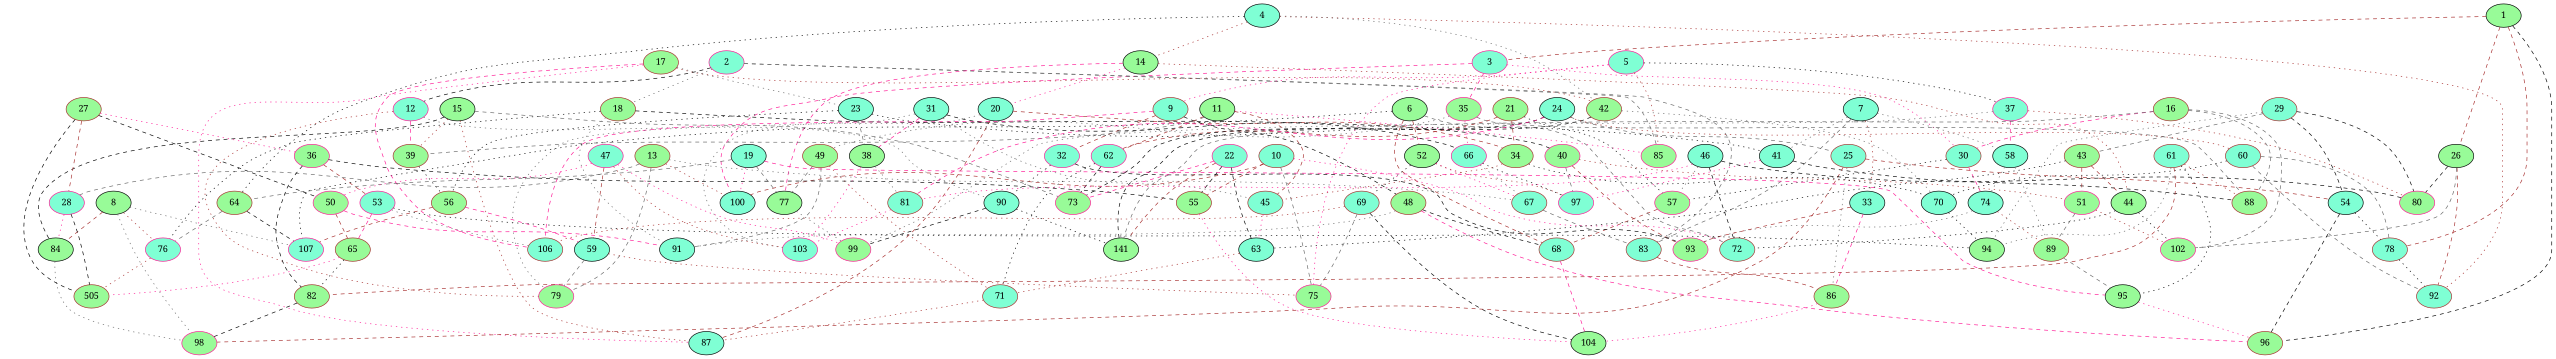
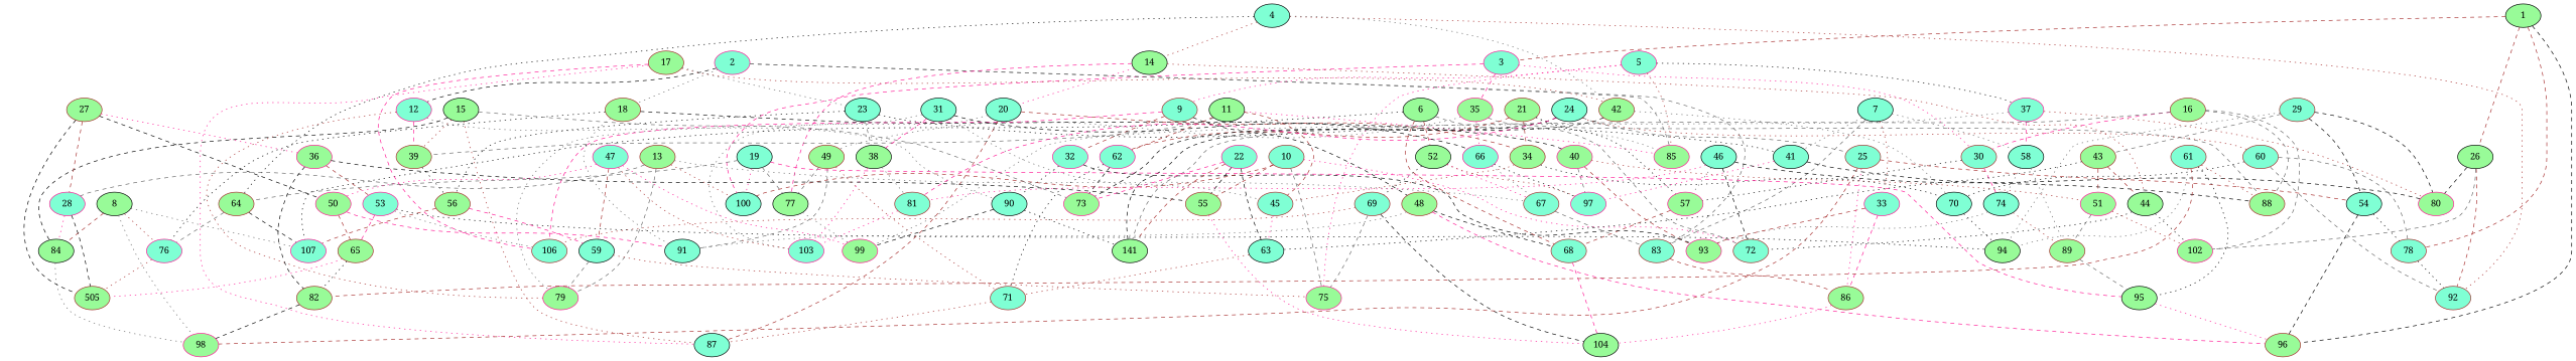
  graph {
    fontname="Noto Serif"
    node [color=brown fillcolor=aquamarine fontname="Noto Serif" style=filled]
    edge [color=gray40 fontname="Noto Serif" style=dashed]
    1 [color=black fillcolor=palegreen]
    3 [color=deeppink]
    26 [color=black fillcolor=palegreen]
    78
    96 [fillcolor=palegreen]
    30
    35 [color=deeppink fillcolor=palegreen]
    100 [color=black]
    92
    102 [color=deeppink fillcolor=palegreen]
    80 [color=deeppink fillcolor=palegreen]
    2 [color=deeppink]
    12 [color=deeppink]
    18 [fillcolor=palegreen]
    83
    85 [color=deeppink fillcolor=palegreen]
    39 [fillcolor=palegreen]
    79 [color=deeppink fillcolor=palegreen]
    90 [color=black]
    76 [color=deeppink]
    40 [color=deeppink fillcolor=palegreen]
    91 [color=black]
    86 [fillcolor=palegreen]
    57 [color=deeppink fillcolor=palegreen]
    74 [color=black]
    88 [fillcolor=palegreen]
    66 [color=deeppink]
    49 [fillcolor=palegreen]
    4 [color=black]
    14 [color=black fillcolor=palegreen]
    42 [fillcolor=palegreen]
    64 [fillcolor=palegreen]
    20 [color=black]
    44 [color=black fillcolor=palegreen]
    77 [color=black fillcolor=palegreen]
    n36 [color=black fillcolor=palegreen label=141]
    70 [color=black]
    107 [color=deeppink]
    5 [color=deeppink]
    9
    37 [color=deeppink]
    75 [color=deeppink fillcolor=palegreen]
    32 [color=deeppink]
    48 [fillcolor=palegreen]
    106
    58 [color=black]
    99 [color=deeppink fillcolor=palegreen]
    6 [color=black fillcolor=palegreen]
    52 [color=black fillcolor=palegreen]
    68
    72
    67
    97 [color=deeppink]
    69
    104 [color=black fillcolor=palegreen]
    7 [color=black]
-   33 [color=black]
+   33 [color=deeppink]
    41 [color=black]
    93 [color=deeppink fillcolor=palegreen]
    89 [fillcolor=palegreen]
    8 [color=black fillcolor=palegreen]
    84 [color=black fillcolor=palegreen]
    98 [color=deeppink fillcolor=palegreen]
    n64 [fillcolor=palegreen label=505]
    10
    55 [fillcolor=palegreen]
    11 [color=black fillcolor=palegreen]
    45
    62 [color=deeppink]
    56 [fillcolor=palegreen]
    63 [color=black]
    73 [color=deeppink fillcolor=palegreen]
    71
    13 [fillcolor=palegreen]
    28 [color=deeppink]
    87 [color=black]
    34 [fillcolor=palegreen]
    103 [color=deeppink]
    15 [color=black fillcolor=palegreen]
    16 [fillcolor=palegreen]
    17 [fillcolor=palegreen]
    23 [color=black]
    38 [color=black fillcolor=palegreen]
    51 [color=deeppink fillcolor=palegreen]
    19 [color=black]
    95 [color=black fillcolor=palegreen]
    21 [fillcolor=palegreen]
    22 [color=deeppink]
    81
    59 [color=black]
    24 [color=black]
    25
    60
    54 [color=black]
    27 [fillcolor=palegreen]
    36 [color=deeppink fillcolor=palegreen]
    50 [color=deeppink fillcolor=palegreen]
    53 [color=deeppink]
    82 [fillcolor=palegreen]
    65 [fillcolor=palegreen]
    29
    43 [fillcolor=palegreen]
    94 [color=black fillcolor=palegreen]
    31 [color=black]
    46 [color=black]
    47 [color=deeppink]
    61
    1 -- 3 [color=brown]
    1 -- 26 [color=brown]
    1 -- 78 [color=brown]
    1 -- 96 [color=black]
    3 -- 30 [color=deeppink style=dotted]
    3 -- 35 [color=deeppink]
    3 -- 100 [color=deeppink]
    26 -- 92 [color=brown]
    26 -- 102
    26 -- 80 [color=black]
    78 -- 92 [color=black style=dotted]
    30 -- 57 [color=black style=dotted]
    30 -- 74 [color=deeppink]
    35 -- 88
    35 -- 66 [color=deeppink style=dotted]
    35 -- 49 [style=dotted]
    2 -- 12 [color=black]
    2 -- 18 [style=dotted]
    2 -- 83
    2 -- 85
    12 -- 39 [color=deeppink]
    12 -- 79 [color=brown style=dotted]
    12 -- 90 [style=dotted]
    18 -- 76 [color=black style=dotted]
    18 -- 40 [color=black]
    18 -- 91 [style=dotted]
    83 -- 86 [color=brown]
    39 -- 56 [color=black style=dotted]
    90 -- n36 [color=black style=dotted]
    90 -- 99 [color=black]
    76 -- n64 [color=brown style=dotted]
    40 -- 97
    40 -- 93 [color=brown]
    40 -- 51 [color=brown style=dotted]
    86 -- 104 [color=deeppink style=dotted]
    57 -- 68 [color=brown]
    74 -- 93 [style=dotted]
    74 -- 89 [color=brown style=dotted]
    66 -- 67 [style=dotted]
    66 -- 97 [color=black style=dotted]
    49 -- 91
    49 -- 77
    49 -- 71 [color=brown style=dotted]
    4 -- 92 [color=brown style=dotted]
    4 -- 14 [color=brown style=dotted]
    4 -- 42 [style=dotted]
    4 -- 64 [color=black style=dotted]
    14 -- 20 [color=deeppink style=dotted]
    14 -- 44 [color=brown style=dotted]
    14 -- 77 [color=deeppink]
    42 -- n36 [color=black]
    42 -- 70 [style=dotted]
    64 -- 76
    64 -- 107 [color=black]
    20 -- 87 [color=brown]
    20 -- 34 [color=brown]
    20 -- 103 [style=dotted]
    44 -- 102 [color=black style=dotted]
    44 -- 72 [color=black style=dotted]
    77 -- 99 [style=dotted]
    70 -- 94 [color=black style=dotted]
    5 -- 85 [color=brown style=dotted]
    5 -- 9 [color=deeppink style=dotted]
    5 -- 37 [color=black style=dotted]
    5 -- 75 [color=deeppink style=dotted]
    9 -- 32 [color=brown]
    9 -- 48 [color=black]
    9 -- 106 [color=deeppink]
    37 -- 80 [color=brown style=dotted]
    37 -- 58 [color=deeppink]
    37 -- 99 [style=dotted]
    32 -- 90 [color=black style=dotted]
    32 -- 93 [color=black]
    48 -- 96 [color=deeppink]
    48 -- 91 [style=dotted]
    48 -- 68 [color=black]
    58 -- 74 [style=dotted]
    58 -- 89 [style=dotted]
    6 -- 107 [color=black style=dotted]
    6 -- 52 [color=brown]
    6 -- 68 [color=brown]
    6 -- 72
    52 -- 67 [color=deeppink style=dotted]
    52 -- 97 [color=brown style=dotted]
    52 -- 69 [color=black style=dotted]
    68 -- 104 [color=deeppink]
    67 -- 83
    69 -- 75
    69 -- 106 [color=brown style=dotted]
    69 -- 104 [color=black]
    7 -- 83
    7 -- 58 [style=dotted]
    7 -- 33 [color=brown style=dotted]
    7 -- 41 [style=dotted]
    33 -- 86 [color=deeppink]
    33 -- 93 [color=brown]
    41 -- 88 [color=black]
    41 -- 97 [color=deeppink style=dotted]
    89 -- 95
    8 -- 76 [color=brown style=dotted]
    8 -- 107 [style=dotted]
    8 -- 84 [color=brown]
    8 -- 98 [style=dotted]
    84 -- 98 [style=dotted]
    10 -- 100 [color=brown]
    10 -- 75
    10 -- 72 [color=deeppink style=dotted]
    10 -- 55 [color=brown]
    55 -- 104 [color=deeppink style=dotted]
    11 -- 85 [color=deeppink style=dotted]
    11 -- 39
    11 -- 45 [color=brown]
    11 -- 62 [color=brown]
    45 -- 63 [color=deeppink style=dotted]
    62 -- 73 [color=black]
    62 -- 71 [color=black style=dotted]
    56 -- 107 [color=brown]
    56 -- 59 [color=deeppink]
    63 -- 71 [color=brown style=dotted]
    71 -- 87 [color=brown style=dotted]
    13 -- 100 [color=brown style=dotted]
    13 -- 79
    13 -- 67 [style=dotted]
    13 -- 28
    28 -- 84 [color=deeppink style=dotted]
    28 -- n64 [color=black]
    34 -- 70 [color=black style=dotted]
    34 -- 45 [color=brown style=dotted]
    15 -- 39 [color=brown style=dotted]
    15 -- 84 [color=black]
    15 -- 73
    15 -- 87 [color=brown style=dotted]
    16 -- 30 [color=deeppink]
    16 -- 102
    16 -- 88
    16 -- n36
    17 -- 42 [color=brown style=dotted]
    17 -- 106 [color=deeppink]
    17 -- 87 [color=deeppink style=dotted]
    17 -- 23 [style=dotted]
    23 -- 41 [color=black style=dotted]
    23 -- 56 [color=black style=dotted]
    23 -- 38
    38 -- 103 [color=deeppink style=dotted]
    38 -- 81 [style=dotted]
    51 -- 102 [color=brown style=dotted]
    51 -- 89
    19 -- 100 [color=deeppink style=dotted]
    19 -- 64
    19 -- 77
    19 -- 95 [color=deeppink]
    95 -- 96 [color=deeppink style=dotted]
+   21 -- 85 [style=dotted]
    21 -- 57 [color=black style=dotted]
    21 -- 62 [color=brown]
    21 -- 34 [color=brown]
    22 -- n36 [color=brown]
    22 -- 55 [color=black]
    22 -- 63 [color=black]
    22 -- 73 [color=deeppink]
    81 -- 103 [color=deeppink style=dotted]
    59 -- 79
    59 -- 75 [color=brown style=dotted]
    24 -- 73 [color=black]
    24 -- 81 [color=deeppink]
    24 -- 25
    24 -- 60 [color=brown style=dotted]
-   25 -- 86 [style=dotted]
+   25 -- 86 [color=deeppink style=dotted]
    25 -- 98 [color=brown]
    25 -- 54 [color=brown]
    60 -- 78
    60 -- 92
    60 -- 70 [color=black style=dotted]
    54 -- 78 [color=black style=dotted]
    54 -- 96 [color=black]
    27 -- n64 [color=black]
    27 -- 28 [color=brown]
    27 -- 36 [color=deeppink style=dotted]
    27 -- 50 [color=black]
    36 -- 55 [color=black]
    36 -- 53 [color=brown]
    36 -- 82 [color=black]
    50 -- 91 [color=deeppink]
    50 -- 65 [color=brown]
    53 -- 106 [style=dotted]
    53 -- 65 [color=deeppink]
    53 -- 94 [color=black style=dotted]
    82 -- 98 [color=black]
    65 -- n64 [color=deeppink style=dotted]
    65 -- 82 [color=black style=dotted]
    29 -- 80 [color=black]
    29 -- 54 [color=black]
    29 -- 43
    29 -- 94 [style=dotted]
    43 -- 44 [color=brown]
    43 -- 63 [color=black style=dotted]
    43 -- 51 [color=brown]
    31 -- 79 [style=dotted]
    31 -- 66 [color=black]
    31 -- 45 [style=dotted]
    31 -- 38 [color=deeppink]
    46 -- 80 [color=black]
    46 -- 57 [style=dotted]
    46 -- 72 [color=black]
    46 -- 81 [color=deeppink style=dotted]
    47 -- 99 [color=deeppink style=dotted]
    47 -- 103 [color=brown style=dotted]
    47 -- 59 [color=brown]
    47 -- 50 [color=deeppink style=dotted]
    61 -- 88 [color=brown style=dotted]
    61 -- 95 [color=black style=dotted]
    61 -- 82 [color=brown]
    61 -- 94 [style=dotted]
  }
